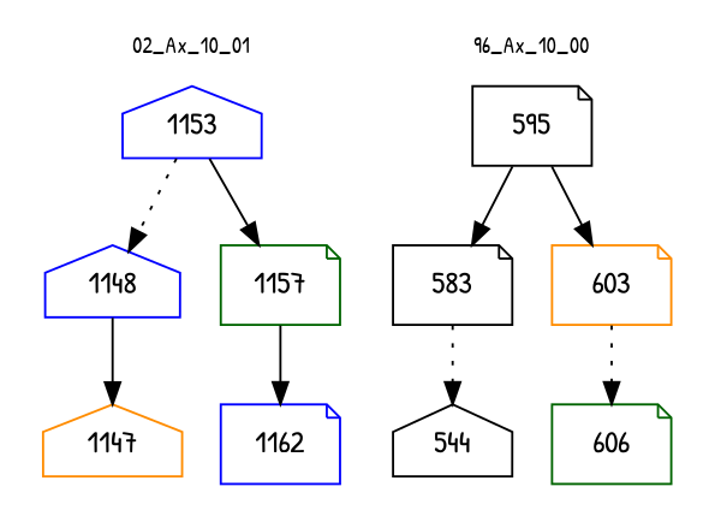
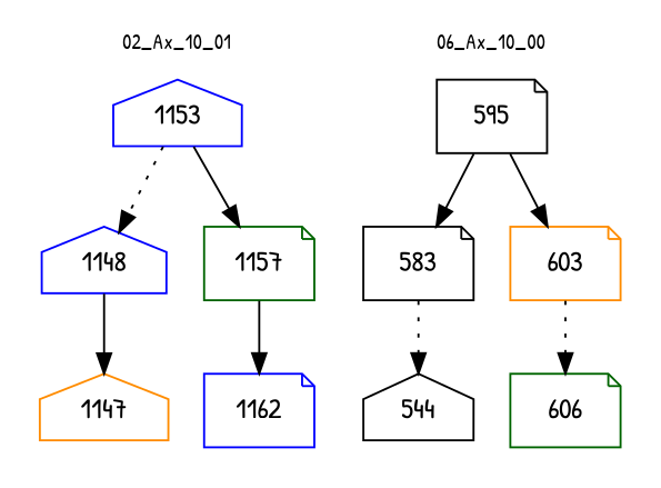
  digraph {
    fontname="Patrick Hand"
    node [color=blue fontname="Patrick Hand" shape=note]
    edge [color=black fontname="Patrick Hand" style=solid]
    n1 [label=1153 shape=house]
    n2 [label=1148 shape=house]
    n3 [color=darkgreen label=1157]
    n4 [color=darkorange label=1147 shape=house]
    n5 [label=1162]
    n6 [color=black label=595]
    n7 [color=black label=583]
    n8 [color=darkorange label=603]
    n9 [color=black label=544 shape=house]
    n10 [color=darkgreen label=606]
    subgraph cluster_1 {
      color=white
      fontsize=10
      label="02_Ax_10_01"
      n1
      n2
      n3
      n4
      n5
    }
    subgraph cluster_2 {
      color=white
      fontsize=10
-     label="96_Ax_10_00"
+     label="06_Ax_10_00"
      n6
      n7
      n8
      n9
      n10
    }
    n1 -> n2 [style=dotted]
    n1 -> n3
    n2 -> n4
    n3 -> n5
    n6 -> n7
    n6 -> n8
    n7 -> n9 [style=dotted]
    n8 -> n10 [style=dotted]
  }
